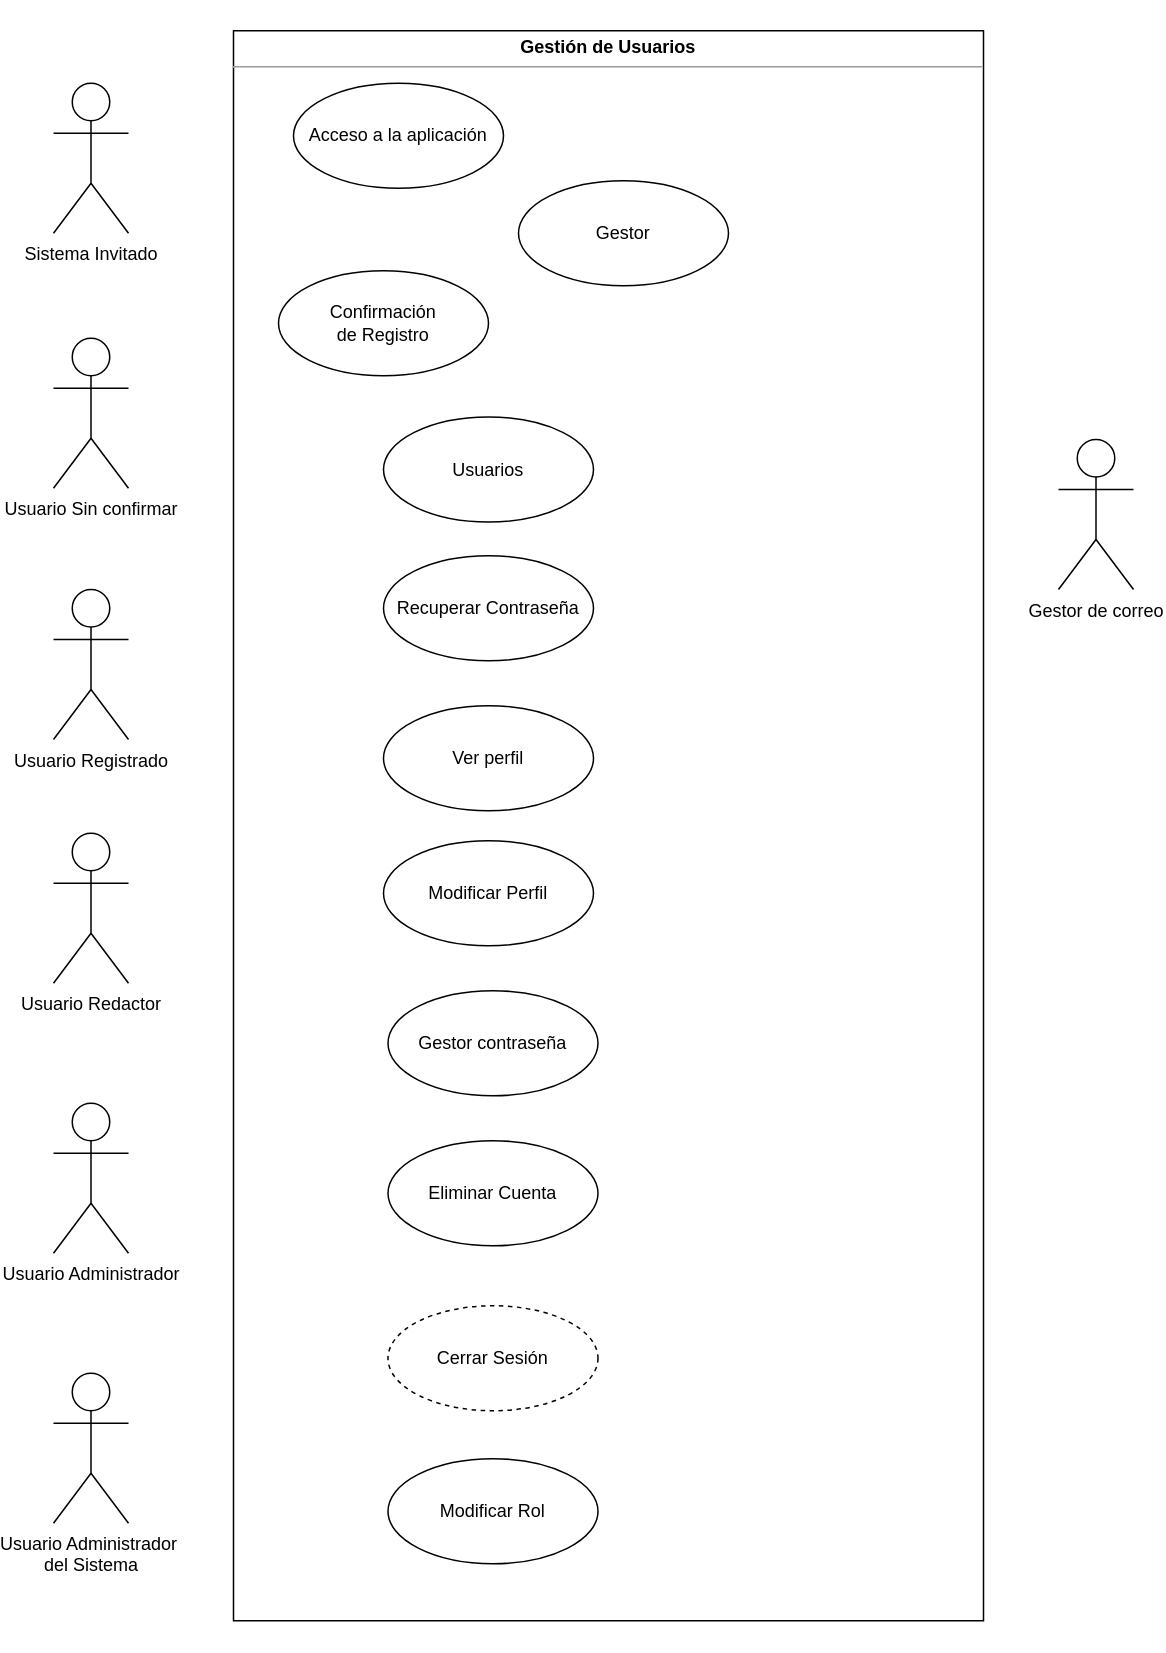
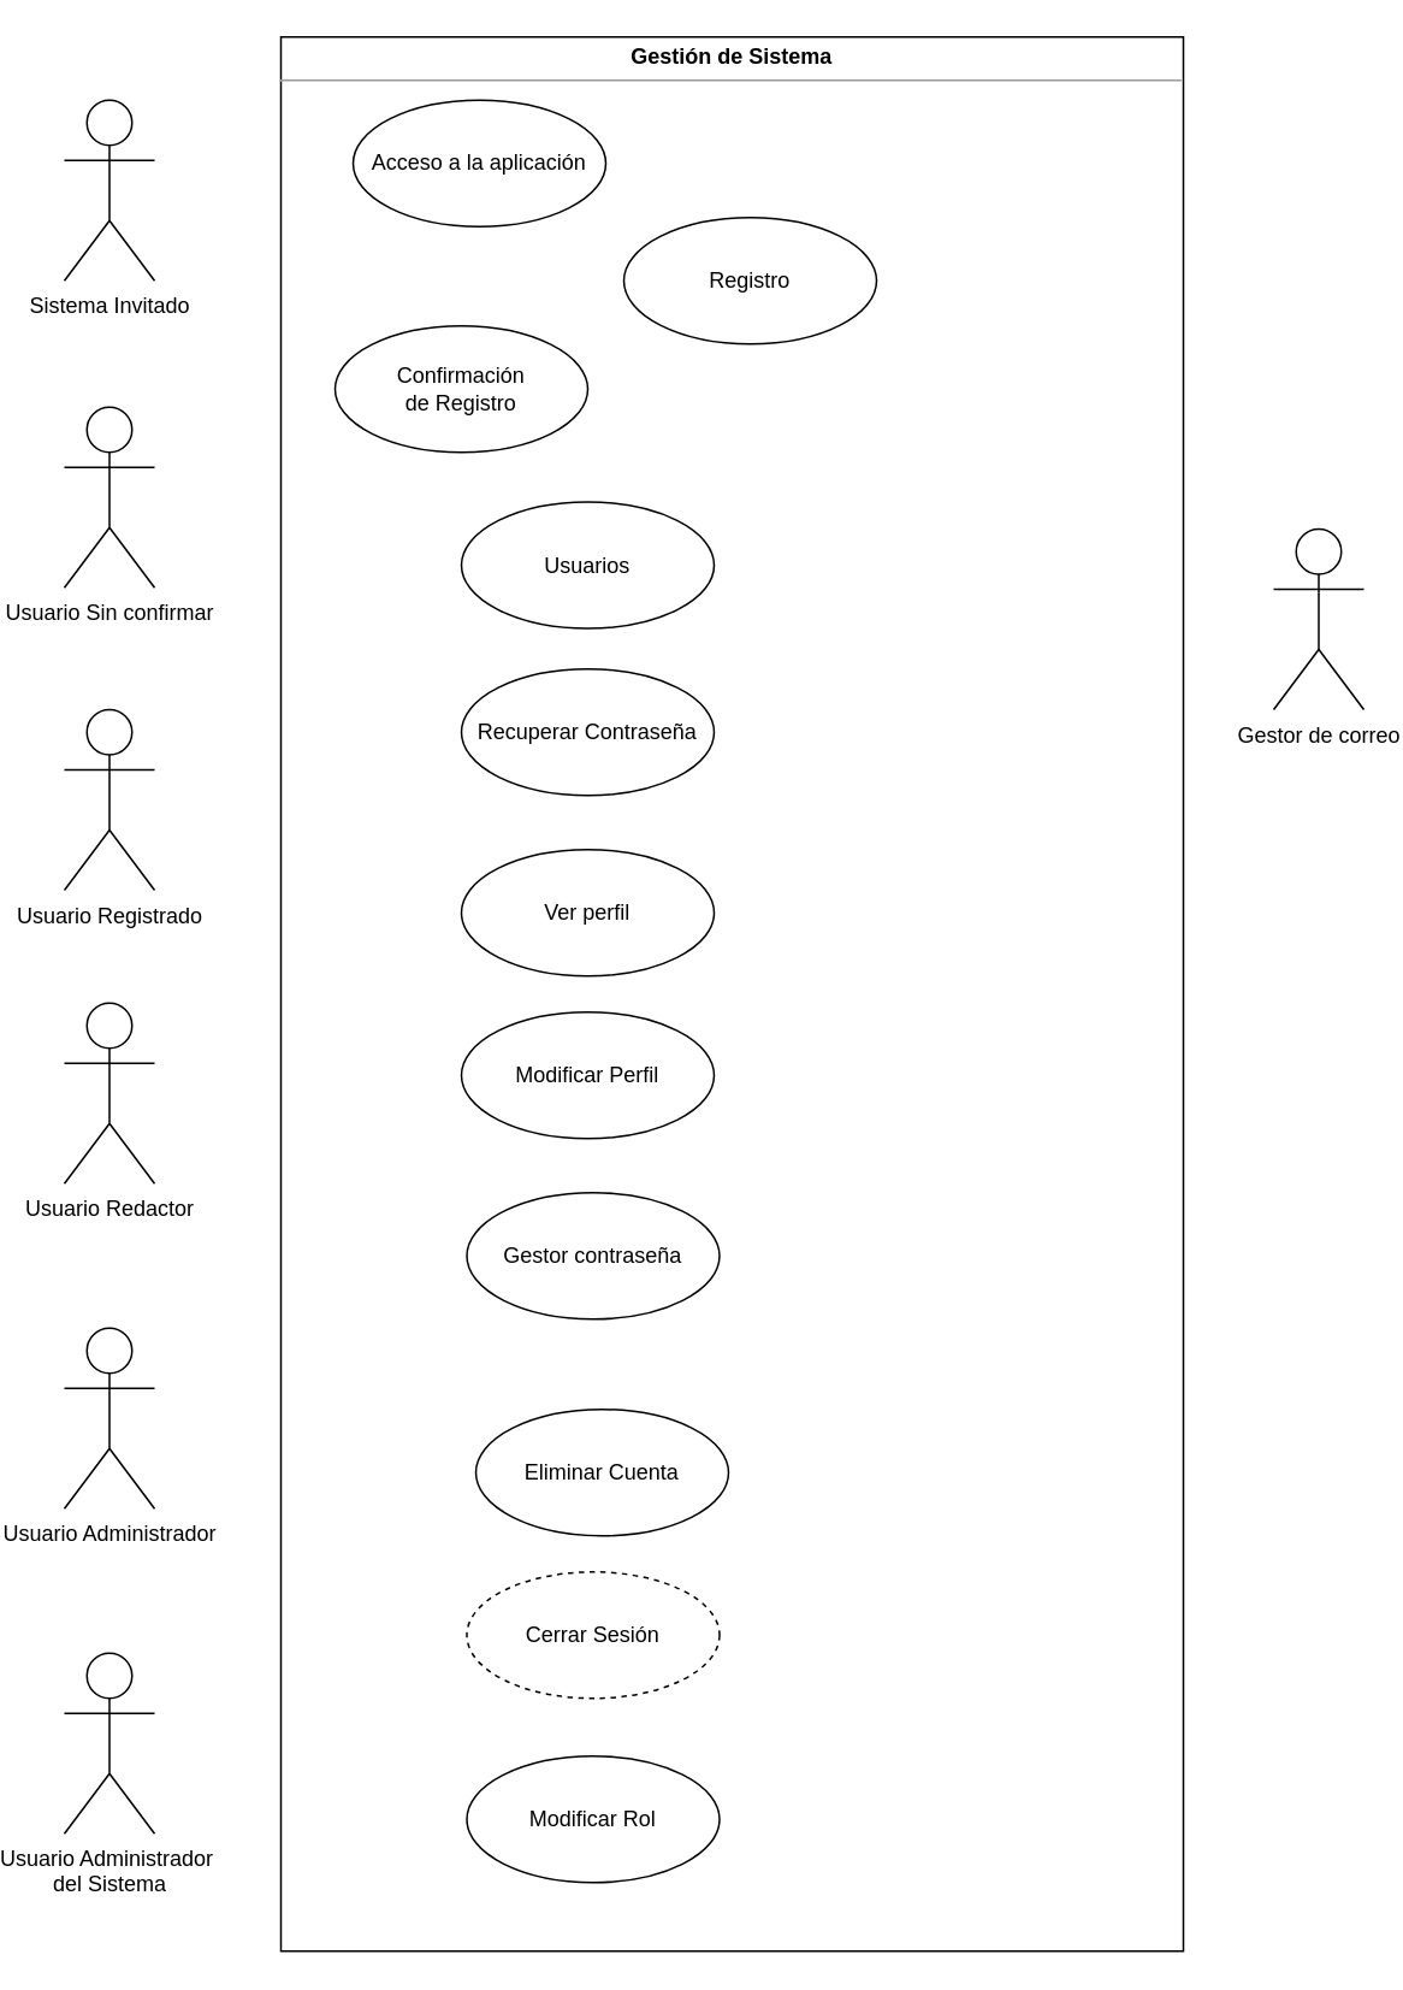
  <mxCell id="0" />
  <mxCell id="1" parent="0" />
  <mxCell id="2" value="Sistema Invitado" style="shape=umlActor;verticalLabelPosition=bottom;labelBackgroundColor=#ffffff;verticalAlign=top;html=1;shadow=0;" vertex="1" parent="1"><mxGeometry x="20" y="55" width="50" height="100" as="geometry" /></mxCell>
  <mxCell id="3" value="Usuario Sin confirmar" style="shape=umlActor;verticalLabelPosition=bottom;labelBackgroundColor=#ffffff;verticalAlign=top;html=1;shadow=0;" vertex="1" parent="1"><mxGeometry x="20" y="225" width="50" height="100" as="geometry" /></mxCell>
  <mxCell id="4" value="Usuario Registrado" style="shape=umlActor;verticalLabelPosition=bottom;labelBackgroundColor=#ffffff;verticalAlign=top;html=1;shadow=0;" vertex="1" parent="1"><mxGeometry x="20" y="392.5" width="50" height="100" as="geometry" /></mxCell>
  <mxCell id="5" value="Usuario Administrador" style="shape=umlActor;verticalLabelPosition=bottom;labelBackgroundColor=#ffffff;verticalAlign=top;html=1;shadow=0;" vertex="1" parent="1"><mxGeometry x="20" y="735" width="50" height="100" as="geometry" /></mxCell>
- <mxCell id="6" value="&lt;p style=&quot;margin: 0px ; margin-top: 4px ; text-align: center&quot;&gt;&lt;b&gt;Gestión de Usuarios&lt;/b&gt;&lt;/p&gt;&lt;hr size=&quot;1&quot;&gt;&lt;div style=&quot;height: 2px&quot;&gt;&lt;/div&gt;" style="verticalAlign=top;align=left;overflow=fill;fontSize=12;fontFamily=Helvetica;html=1;shadow=0;" vertex="1" parent="1"><mxGeometry x="140" y="20" width="500" height="1060" as="geometry" /></mxCell>
+ <mxCell id="6" value="&lt;p style=&quot;margin: 0px ; margin-top: 4px ; text-align: center&quot;&gt;&lt;b&gt;Gestión de Sistema&lt;/b&gt;&lt;/p&gt;&lt;hr size=&quot;1&quot;&gt;&lt;div style=&quot;height: 2px&quot;&gt;&lt;/div&gt;" style="verticalAlign=top;align=left;overflow=fill;fontSize=12;fontFamily=Helvetica;html=1;shadow=0;" vertex="1" parent="1"><mxGeometry x="140" y="20" width="500" height="1060" as="geometry" /></mxCell>
  <mxCell id="7" value="Acceso a la aplicación" style="ellipse;whiteSpace=wrap;html=1;shadow=0;" vertex="1" parent="1"><mxGeometry x="180" y="55" width="140" height="70" as="geometry" /></mxCell>
- <mxCell id="8" value="Gestor" style="ellipse;whiteSpace=wrap;html=1;shadow=0;" vertex="1" parent="1"><mxGeometry x="330" y="120" width="140" height="70" as="geometry" /></mxCell>
+ <mxCell id="8" value="Registro" style="ellipse;whiteSpace=wrap;html=1;shadow=0;" vertex="1" parent="1"><mxGeometry x="330" y="120" width="140" height="70" as="geometry" /></mxCell>
  <mxCell id="9" value="Confirmación &lt;br&gt;de Registro" style="ellipse;whiteSpace=wrap;html=1;shadow=0;" vertex="1" parent="1"><mxGeometry x="170" y="180" width="140" height="70" as="geometry" /></mxCell>
  <mxCell id="10" value="Recuperar Contraseña" style="ellipse;whiteSpace=wrap;html=1;shadow=0;" vertex="1" parent="1"><mxGeometry x="240" y="370" width="140" height="70" as="geometry" /></mxCell>
  <mxCell id="11" value="Usuarios" style="ellipse;whiteSpace=wrap;html=1;shadow=0;" vertex="1" parent="1"><mxGeometry x="240" y="277.5" width="140" height="70" as="geometry" /></mxCell>
  <mxCell id="12" value="Ver perfil" style="ellipse;whiteSpace=wrap;html=1;shadow=0;" vertex="1" parent="1"><mxGeometry x="240" y="470" width="140" height="70" as="geometry" /></mxCell>
  <mxCell id="13" value="Modificar Perfil" style="ellipse;whiteSpace=wrap;html=1;shadow=0;" vertex="1" parent="1"><mxGeometry x="240" y="560" width="140" height="70" as="geometry" /></mxCell>
  <mxCell id="14" value="Gestor contraseña" style="ellipse;whiteSpace=wrap;html=1;shadow=0;" vertex="1" parent="1"><mxGeometry x="243" y="660" width="140" height="70" as="geometry" /></mxCell>
- <mxCell id="15" value="Eliminar Cuenta" style="ellipse;whiteSpace=wrap;html=1;shadow=0;" vertex="1" parent="1"><mxGeometry x="243" y="760" width="140" height="70" as="geometry" /></mxCell>
+ <mxCell id="15" value="Eliminar Cuenta" style="ellipse;whiteSpace=wrap;html=1;shadow=0;" vertex="1" parent="1"><mxGeometry x="248" y="780" width="140" height="70" as="geometry" /></mxCell>
  <mxCell id="16" value="Modificar Rol" style="ellipse;whiteSpace=wrap;html=1;shadow=0;" vertex="1" parent="1"><mxGeometry x="243" y="972" width="140" height="70" as="geometry" /></mxCell>
  <mxCell id="17" value="Cerrar Sesión" style="ellipse;whiteSpace=wrap;html=1;shadow=0;dashed=1;" vertex="1" parent="1"><mxGeometry x="243" y="870" width="140" height="70" as="geometry" /></mxCell>
  <mxCell id="18" value="Gestor de correo" style="shape=umlActor;verticalLabelPosition=bottom;labelBackgroundColor=#ffffff;verticalAlign=top;html=1;shadow=0;" vertex="1" parent="1"><mxGeometry x="690" y="292.5" width="50" height="100" as="geometry" /></mxCell>
  <mxCell id="19" value="Usuario Redactor" style="shape=umlActor;verticalLabelPosition=bottom;labelBackgroundColor=#ffffff;verticalAlign=top;html=1;shadow=0;" vertex="1" parent="1"><mxGeometry x="20" y="555" width="50" height="100" as="geometry" /></mxCell>
  <mxCell id="20" value="Usuario Administrador&amp;nbsp;&lt;br&gt;del Sistema" style="shape=umlActor;verticalLabelPosition=bottom;labelBackgroundColor=#ffffff;verticalAlign=top;html=1;shadow=0;" vertex="1" parent="1"><mxGeometry x="20" y="915" width="50" height="100" as="geometry" /></mxCell>
